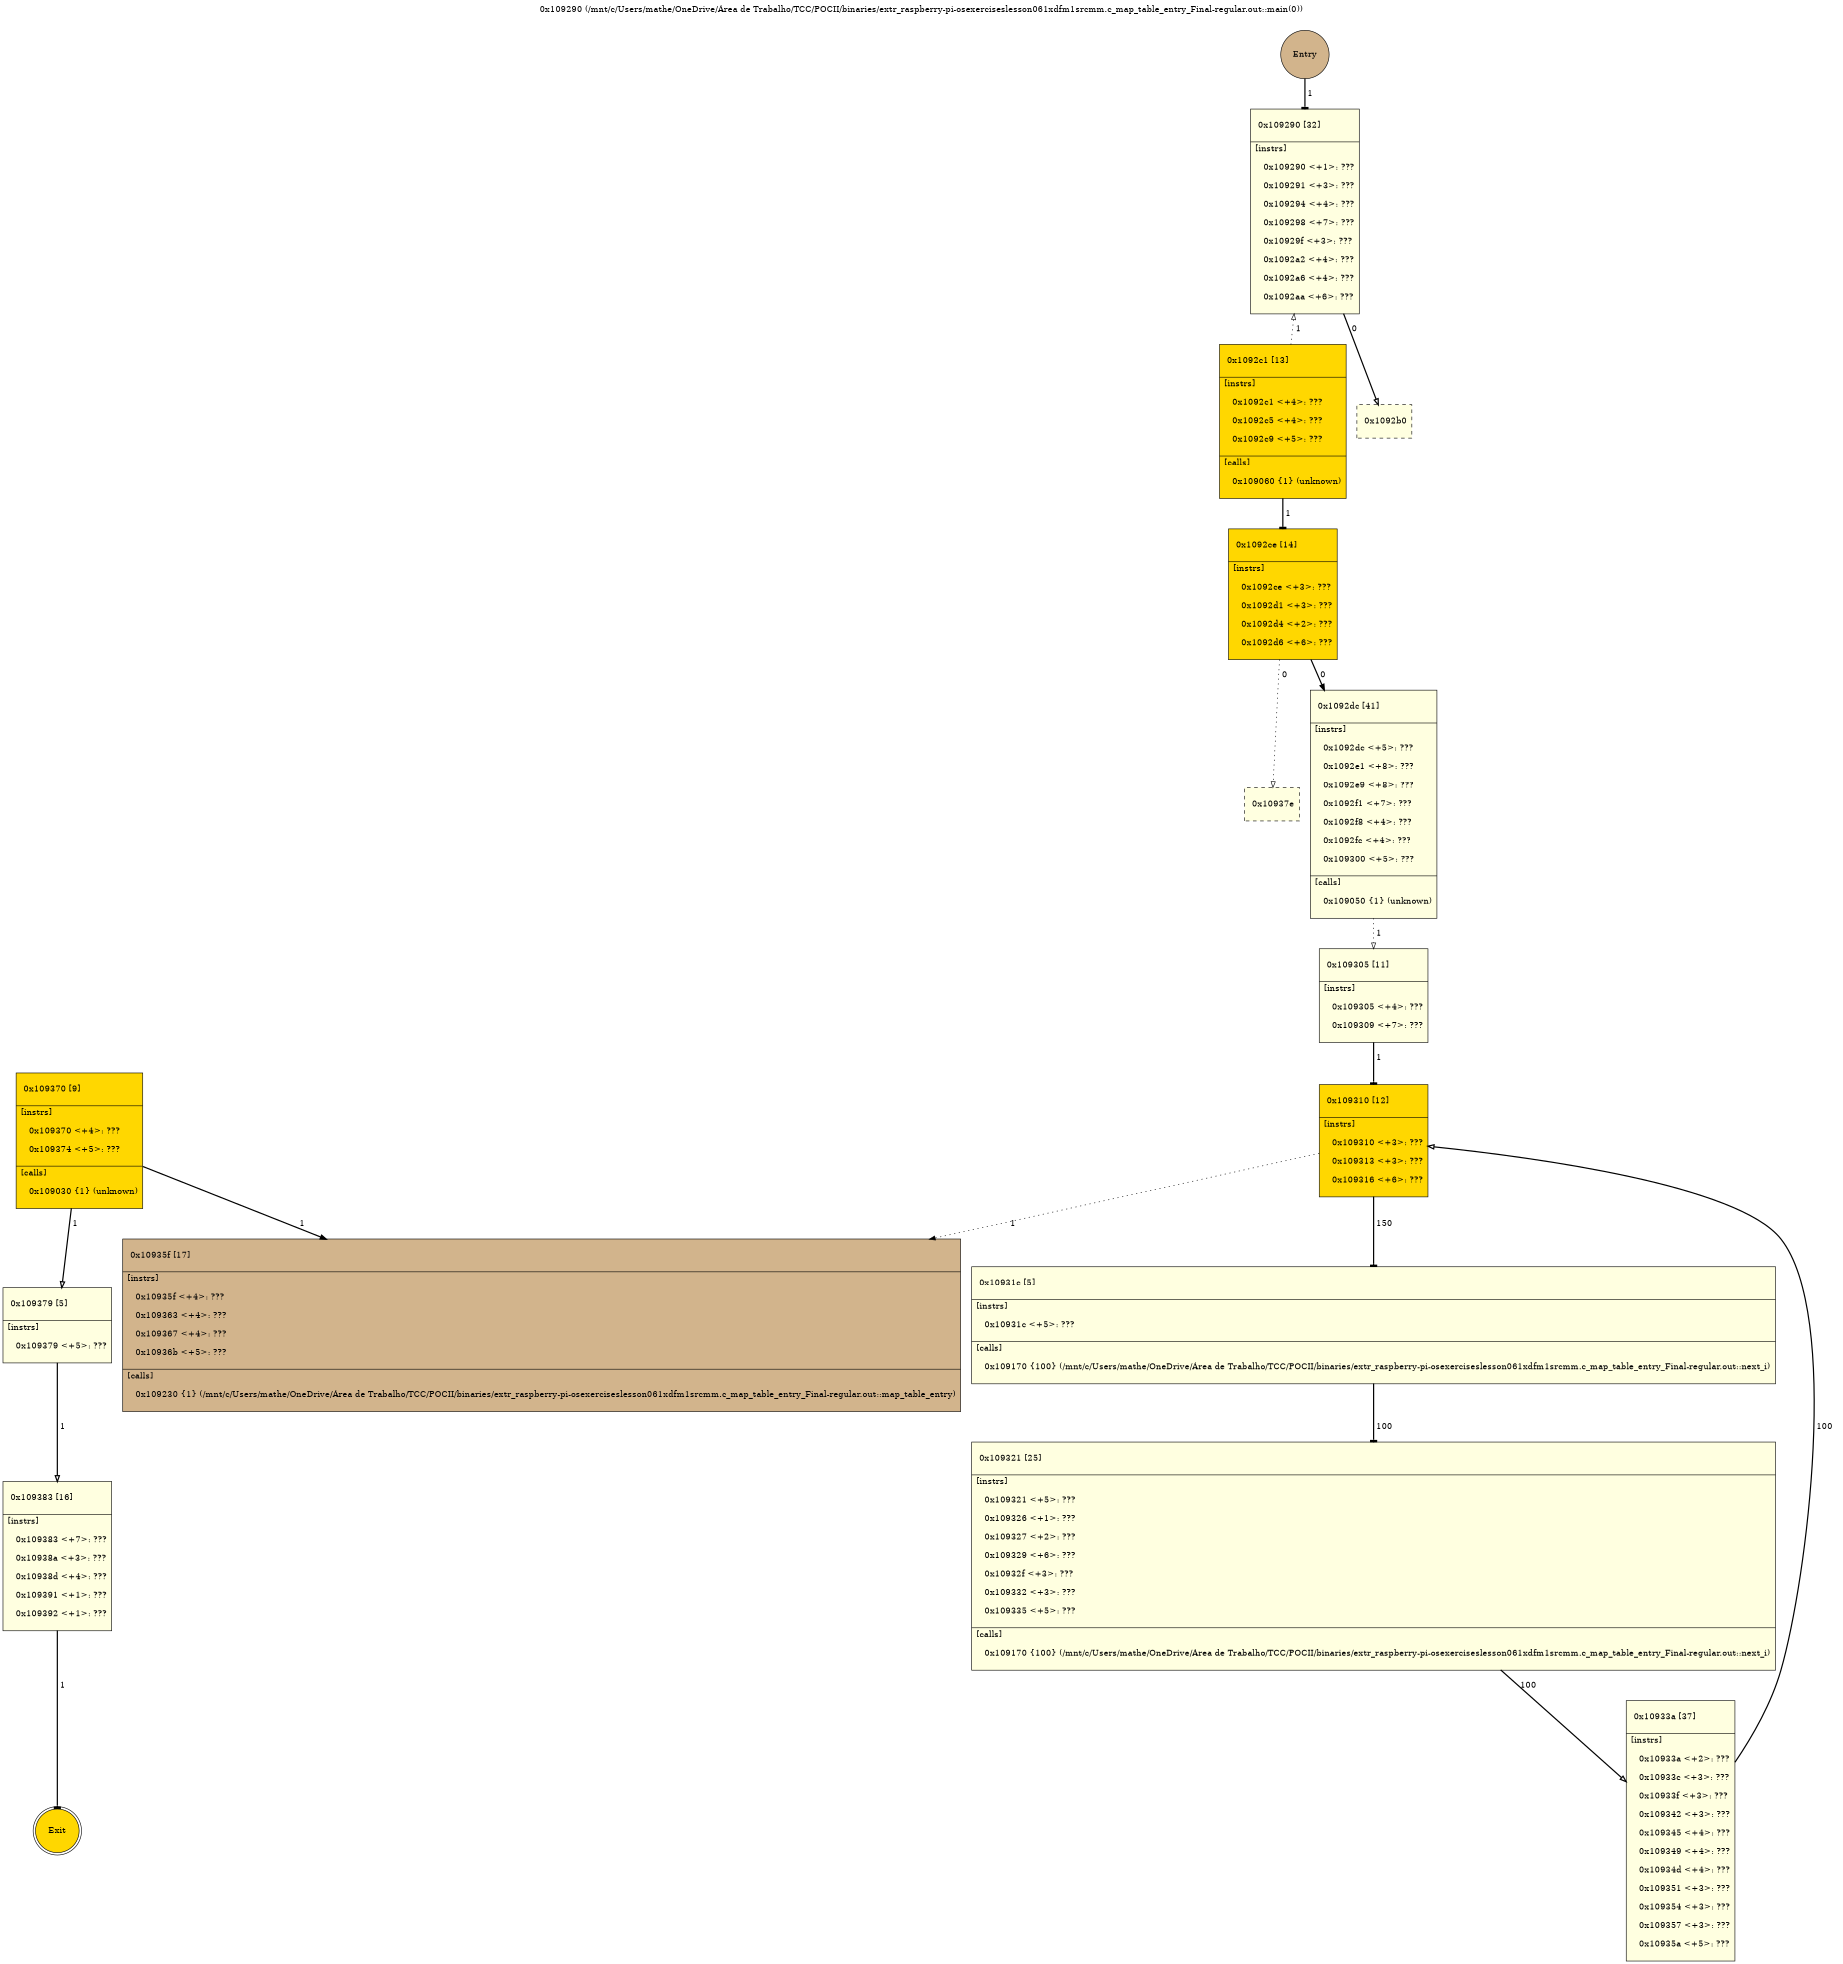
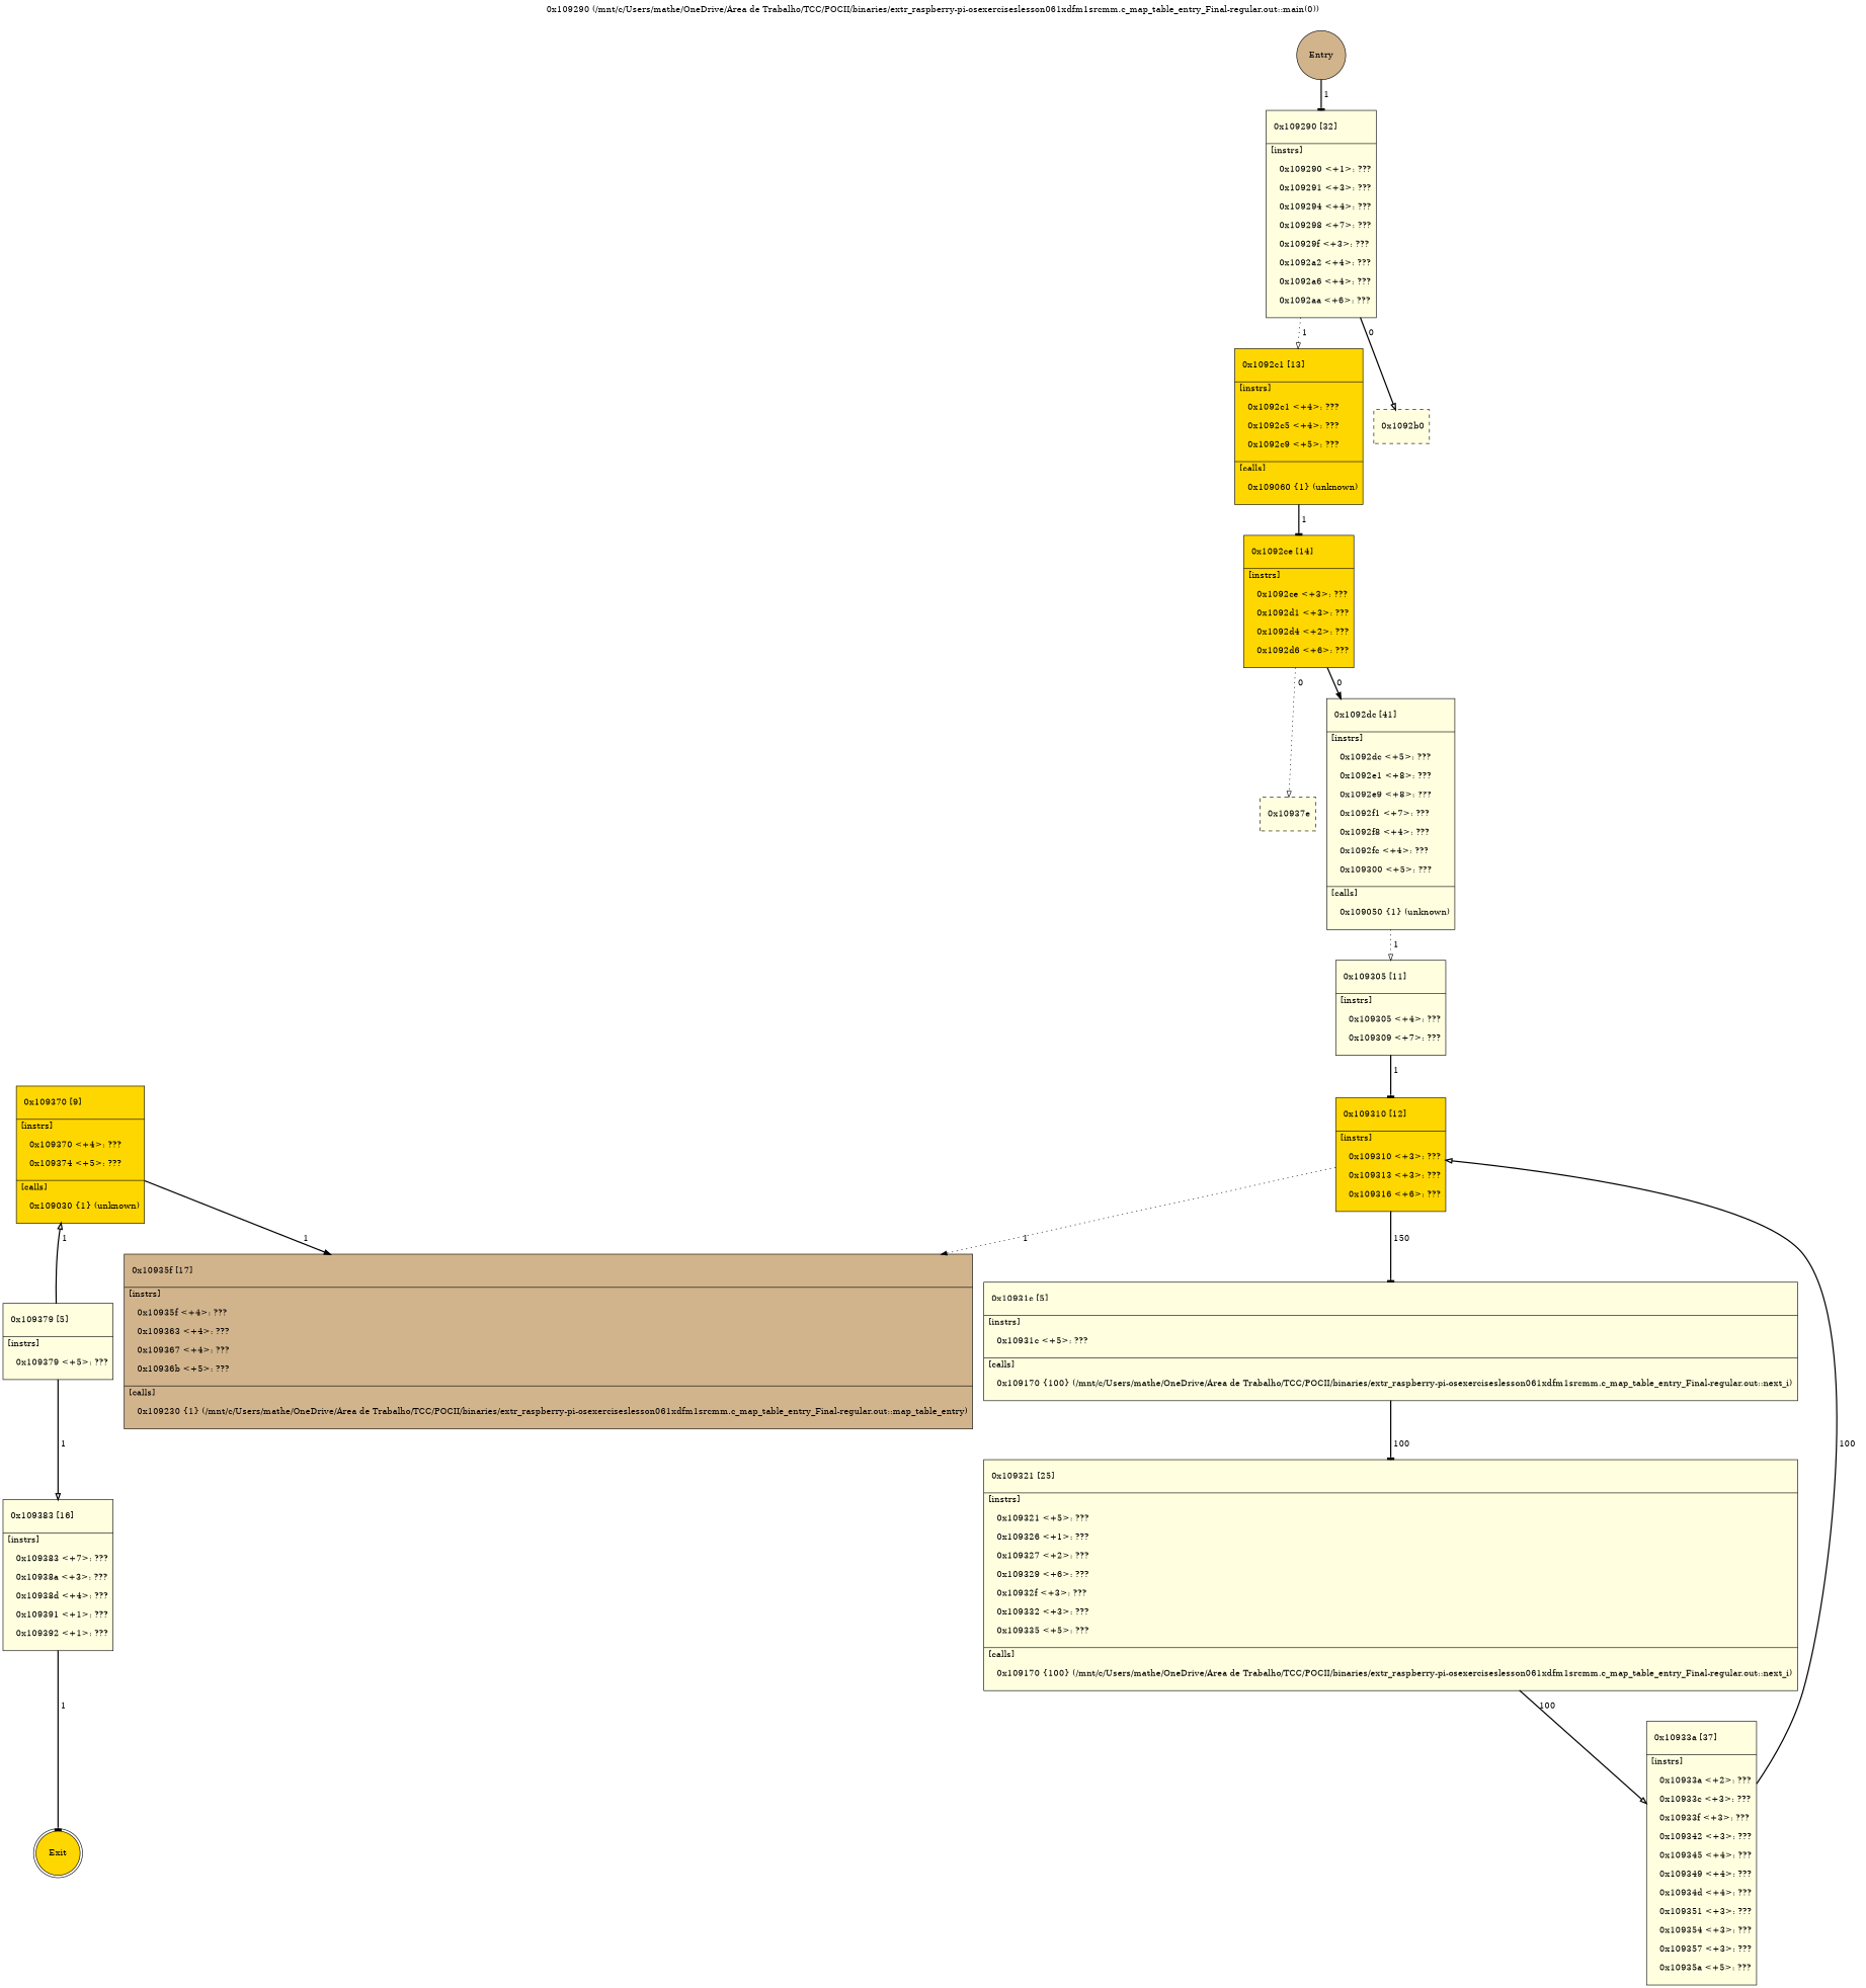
  digraph {
    label="0x109290 (/mnt/c/Users/mathe/OneDrive/Área de Trabalho/TCC/POCII/binaries/extr_raspberry-pi-osexerciseslesson061xdfm1srcmm.c_map_table_entry_Final-regular.out::main(0))"
    labelloc=t
    node [fillcolor=lightyellow shape=record style=filled]
    edge [arrowhead=onormal style=bold]
    Entry [fillcolor=tan height=0.3 shape=circle width=0.3]
    n2 [label="{\n     0x109290 [32]\l\n     | [instrs]\l\n     &nbsp;&nbsp;0x109290 \<+1\>: ???\l\n     &nbsp;&nbsp;0x109291 \<+3\>: ???\l\n     &nbsp;&nbsp;0x109294 \<+4\>: ???\l\n     &nbsp;&nbsp;0x109298 \<+7\>: ???\l\n     &nbsp;&nbsp;0x10929f \<+3\>: ???\l\n     &nbsp;&nbsp;0x1092a2 \<+4\>: ???\l\n     &nbsp;&nbsp;0x1092a6 \<+4\>: ???\l\n     &nbsp;&nbsp;0x1092aa \<+6\>: ???\l\n  }"]
    n3 [fillcolor=gold label="{\n     0x1092c1 [13]\l\n     | [instrs]\l\n     &nbsp;&nbsp;0x1092c1 \<+4\>: ???\l\n     &nbsp;&nbsp;0x1092c5 \<+4\>: ???\l\n     &nbsp;&nbsp;0x1092c9 \<+5\>: ???\l\n     | [calls]\l\n     &nbsp;&nbsp;0x109060 \{1\} (unknown)\l\n  }"]
    n4 [label="{\n     0x1092b0\l\n  }" style="dashed,filled"]
    n5 [fillcolor=gold label="{\n     0x1092ce [14]\l\n     | [instrs]\l\n     &nbsp;&nbsp;0x1092ce \<+3\>: ???\l\n     &nbsp;&nbsp;0x1092d1 \<+3\>: ???\l\n     &nbsp;&nbsp;0x1092d4 \<+2\>: ???\l\n     &nbsp;&nbsp;0x1092d6 \<+6\>: ???\l\n  }"]
    n6 [label="{\n     0x10937e\l\n  }" style="dashed,filled"]
    n7 [label="{\n     0x1092dc [41]\l\n     | [instrs]\l\n     &nbsp;&nbsp;0x1092dc \<+5\>: ???\l\n     &nbsp;&nbsp;0x1092e1 \<+8\>: ???\l\n     &nbsp;&nbsp;0x1092e9 \<+8\>: ???\l\n     &nbsp;&nbsp;0x1092f1 \<+7\>: ???\l\n     &nbsp;&nbsp;0x1092f8 \<+4\>: ???\l\n     &nbsp;&nbsp;0x1092fc \<+4\>: ???\l\n     &nbsp;&nbsp;0x109300 \<+5\>: ???\l\n     | [calls]\l\n     &nbsp;&nbsp;0x109050 \{1\} (unknown)\l\n  }"]
    n8 [label="{\n     0x109305 [11]\l\n     | [instrs]\l\n     &nbsp;&nbsp;0x109305 \<+4\>: ???\l\n     &nbsp;&nbsp;0x109309 \<+7\>: ???\l\n  }"]
    n9 [fillcolor=gold label="{\n     0x109310 [12]\l\n     | [instrs]\l\n     &nbsp;&nbsp;0x109310 \<+3\>: ???\l\n     &nbsp;&nbsp;0x109313 \<+3\>: ???\l\n     &nbsp;&nbsp;0x109316 \<+6\>: ???\l\n  }"]
    Exit [fillcolor=gold height=0.3 peripheries=2 shape=circle width=0.3]
    n11 [fillcolor=tan label="{\n     0x10935f [17]\l\n     | [instrs]\l\n     &nbsp;&nbsp;0x10935f \<+4\>: ???\l\n     &nbsp;&nbsp;0x109363 \<+4\>: ???\l\n     &nbsp;&nbsp;0x109367 \<+4\>: ???\l\n     &nbsp;&nbsp;0x10936b \<+5\>: ???\l\n     | [calls]\l\n     &nbsp;&nbsp;0x109230 \{1\} (/mnt/c/Users/mathe/OneDrive/Área de Trabalho/TCC/POCII/binaries/extr_raspberry-pi-osexerciseslesson061xdfm1srcmm.c_map_table_entry_Final-regular.out::map_table_entry)\l\n  }"]
    n12 [label="{\n     0x10931c [5]\l\n     | [instrs]\l\n     &nbsp;&nbsp;0x10931c \<+5\>: ???\l\n     | [calls]\l\n     &nbsp;&nbsp;0x109170 \{100\} (/mnt/c/Users/mathe/OneDrive/Área de Trabalho/TCC/POCII/binaries/extr_raspberry-pi-osexerciseslesson061xdfm1srcmm.c_map_table_entry_Final-regular.out::next_i)\l\n  }"]
    n13 [label="{\n     0x109321 [25]\l\n     | [instrs]\l\n     &nbsp;&nbsp;0x109321 \<+5\>: ???\l\n     &nbsp;&nbsp;0x109326 \<+1\>: ???\l\n     &nbsp;&nbsp;0x109327 \<+2\>: ???\l\n     &nbsp;&nbsp;0x109329 \<+6\>: ???\l\n     &nbsp;&nbsp;0x10932f \<+3\>: ???\l\n     &nbsp;&nbsp;0x109332 \<+3\>: ???\l\n     &nbsp;&nbsp;0x109335 \<+5\>: ???\l\n     | [calls]\l\n     &nbsp;&nbsp;0x109170 \{100\} (/mnt/c/Users/mathe/OneDrive/Área de Trabalho/TCC/POCII/binaries/extr_raspberry-pi-osexerciseslesson061xdfm1srcmm.c_map_table_entry_Final-regular.out::next_i)\l\n  }"]
    n14 [fillcolor=gold label="{\n     0x109370 [9]\l\n     | [instrs]\l\n     &nbsp;&nbsp;0x109370 \<+4\>: ???\l\n     &nbsp;&nbsp;0x109374 \<+5\>: ???\l\n     | [calls]\l\n     &nbsp;&nbsp;0x109030 \{1\} (unknown)\l\n  }"]
    n15 [label="{\n     0x109379 [5]\l\n     | [instrs]\l\n     &nbsp;&nbsp;0x109379 \<+5\>: ???\l\n  }"]
    n16 [label="{\n     0x10933a [37]\l\n     | [instrs]\l\n     &nbsp;&nbsp;0x10933a \<+2\>: ???\l\n     &nbsp;&nbsp;0x10933c \<+3\>: ???\l\n     &nbsp;&nbsp;0x10933f \<+3\>: ???\l\n     &nbsp;&nbsp;0x109342 \<+3\>: ???\l\n     &nbsp;&nbsp;0x109345 \<+4\>: ???\l\n     &nbsp;&nbsp;0x109349 \<+4\>: ???\l\n     &nbsp;&nbsp;0x10934d \<+4\>: ???\l\n     &nbsp;&nbsp;0x109351 \<+3\>: ???\l\n     &nbsp;&nbsp;0x109354 \<+3\>: ???\l\n     &nbsp;&nbsp;0x109357 \<+3\>: ???\l\n     &nbsp;&nbsp;0x10935a \<+5\>: ???\l\n  }"]
    n17 [label="{\n     0x109383 [16]\l\n     | [instrs]\l\n     &nbsp;&nbsp;0x109383 \<+7\>: ???\l\n     &nbsp;&nbsp;0x10938a \<+3\>: ???\l\n     &nbsp;&nbsp;0x10938d \<+4\>: ???\l\n     &nbsp;&nbsp;0x109391 \<+1\>: ???\l\n     &nbsp;&nbsp;0x109392 \<+1\>: ???\l\n  }"]
    Entry -> n2 [arrowhead=tee label=" 1"]
-   n3 -> n2 [label=" 1" style=dotted]
+   n2 -> n3 [label=" 1" style=dotted]
    n2 -> n4 [label=" 0"]
    n3 -> n5 [arrowhead=tee label=" 1"]
    n5 -> n6 [label=" 0" style=dotted]
    n5 -> n7 [arrowhead=normal label=" 0"]
    n7 -> n8 [label=" 1" style=dotted]
    n8 -> n9 [arrowhead=tee label=" 1"]
    n9 -> n11 [arrowhead=normal label=" 1" style=dotted]
    n9 -> n12 [arrowhead=tee label=" 150"]
    n12 -> n13 [arrowhead=tee label=" 100"]
    n13 -> n16 [label=" 100"]
    n14 -> n11 [arrowhead=normal label=" 1"]
-   n14 -> n15 [label=" 1"]
+   n15 -> n14 [label=" 1"]
    n15 -> n17 [label=" 1"]
    n16 -> n9 [label=" 100"]
    n17 -> Exit [arrowhead=tee label=" 1"]
  }
